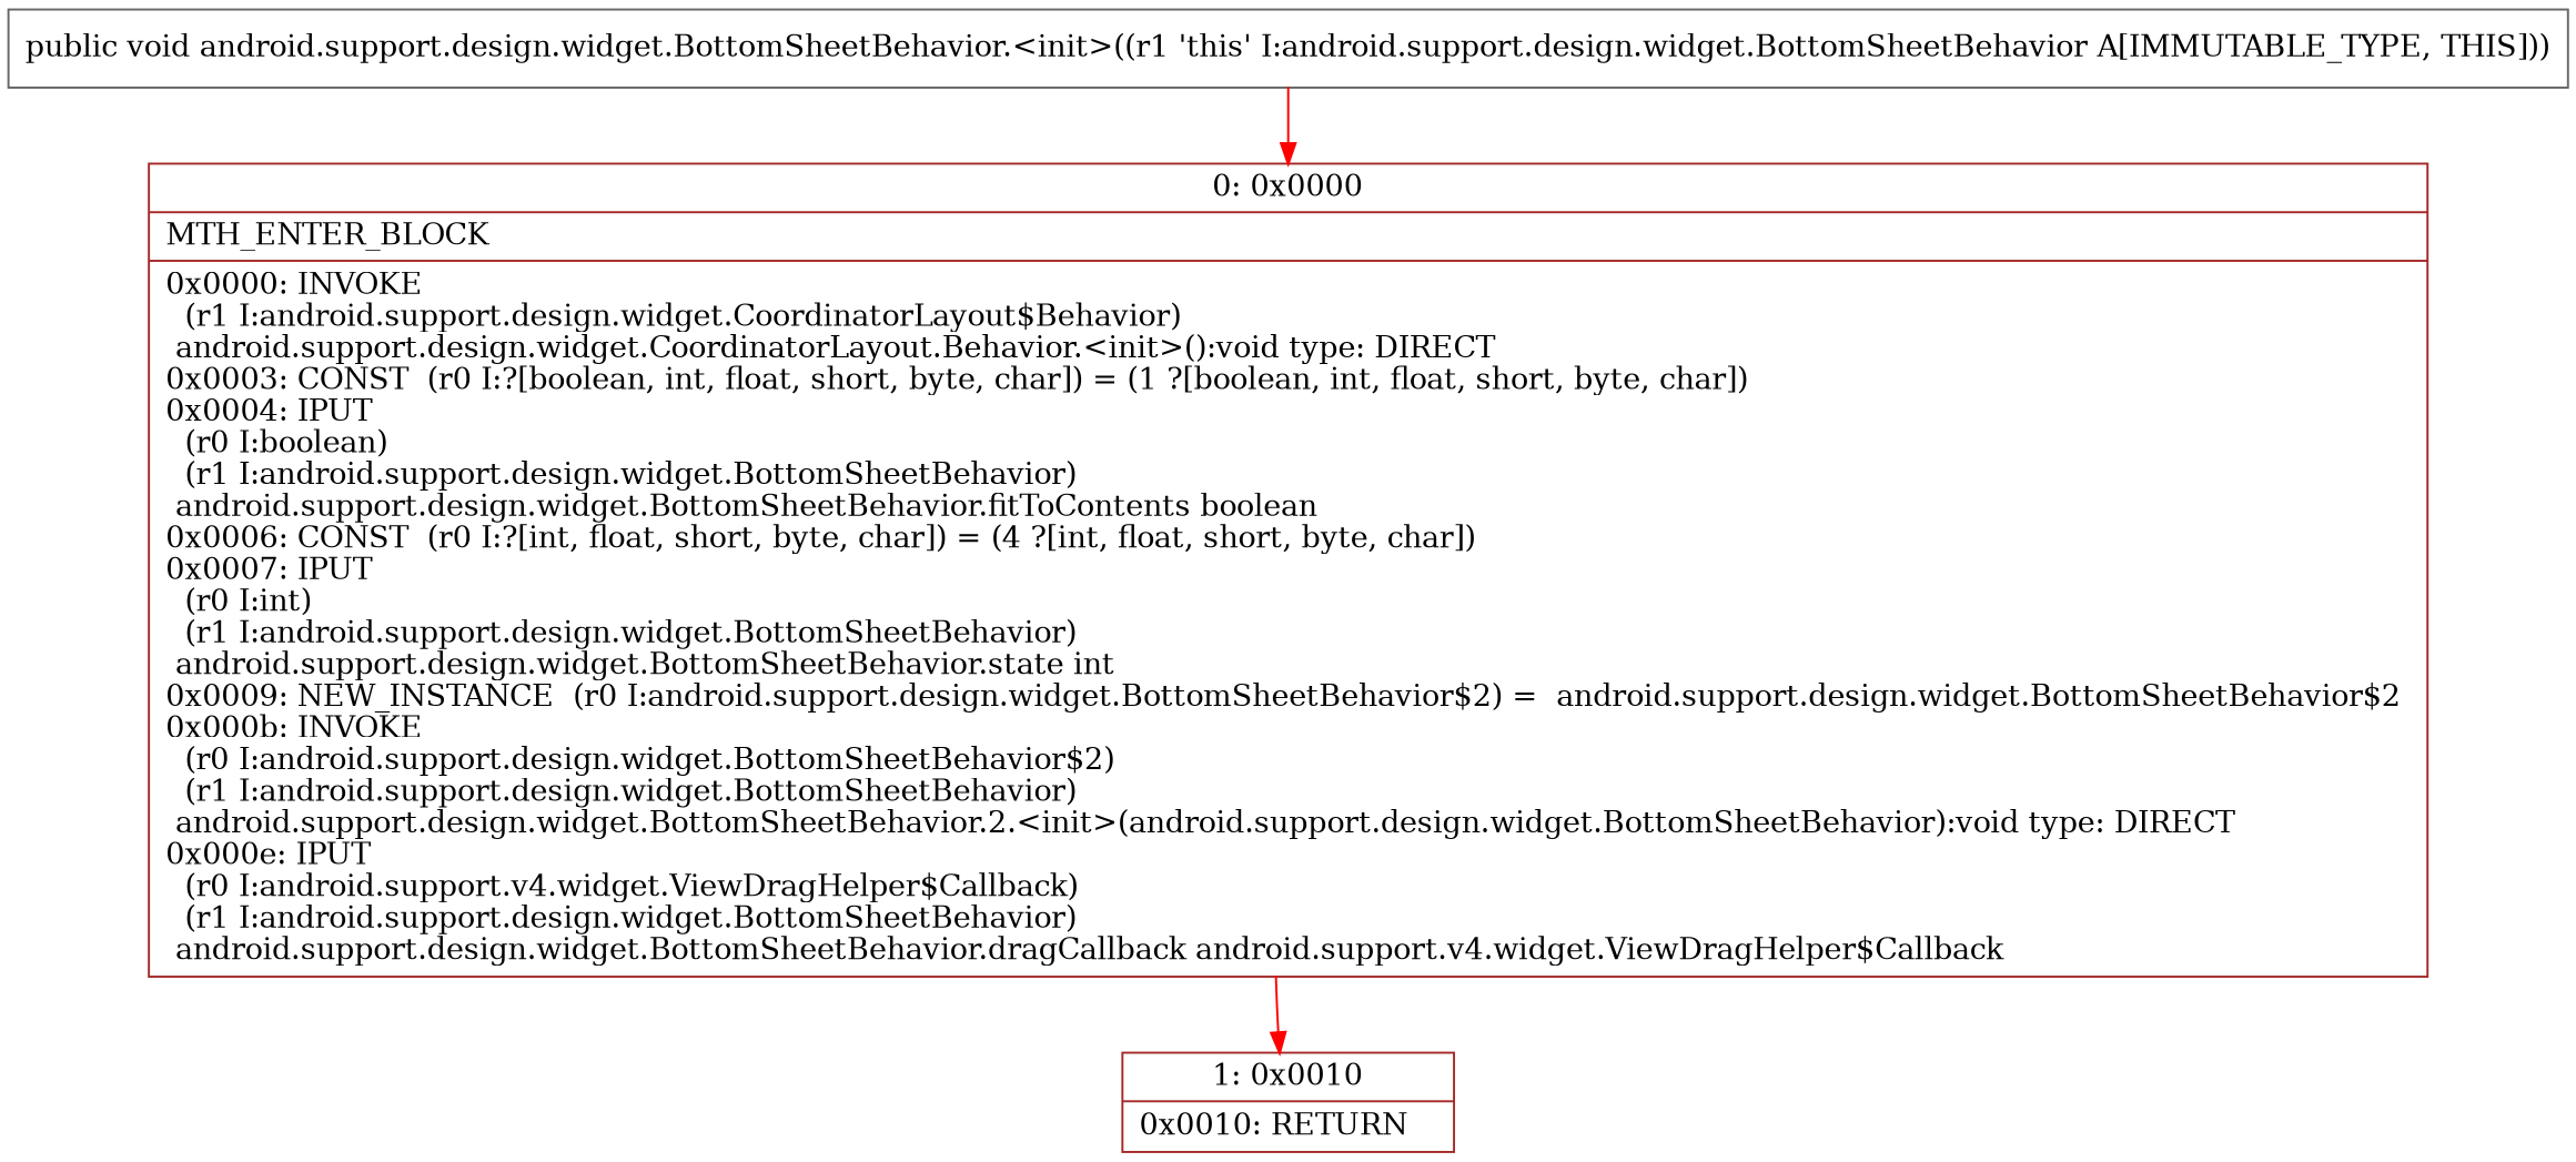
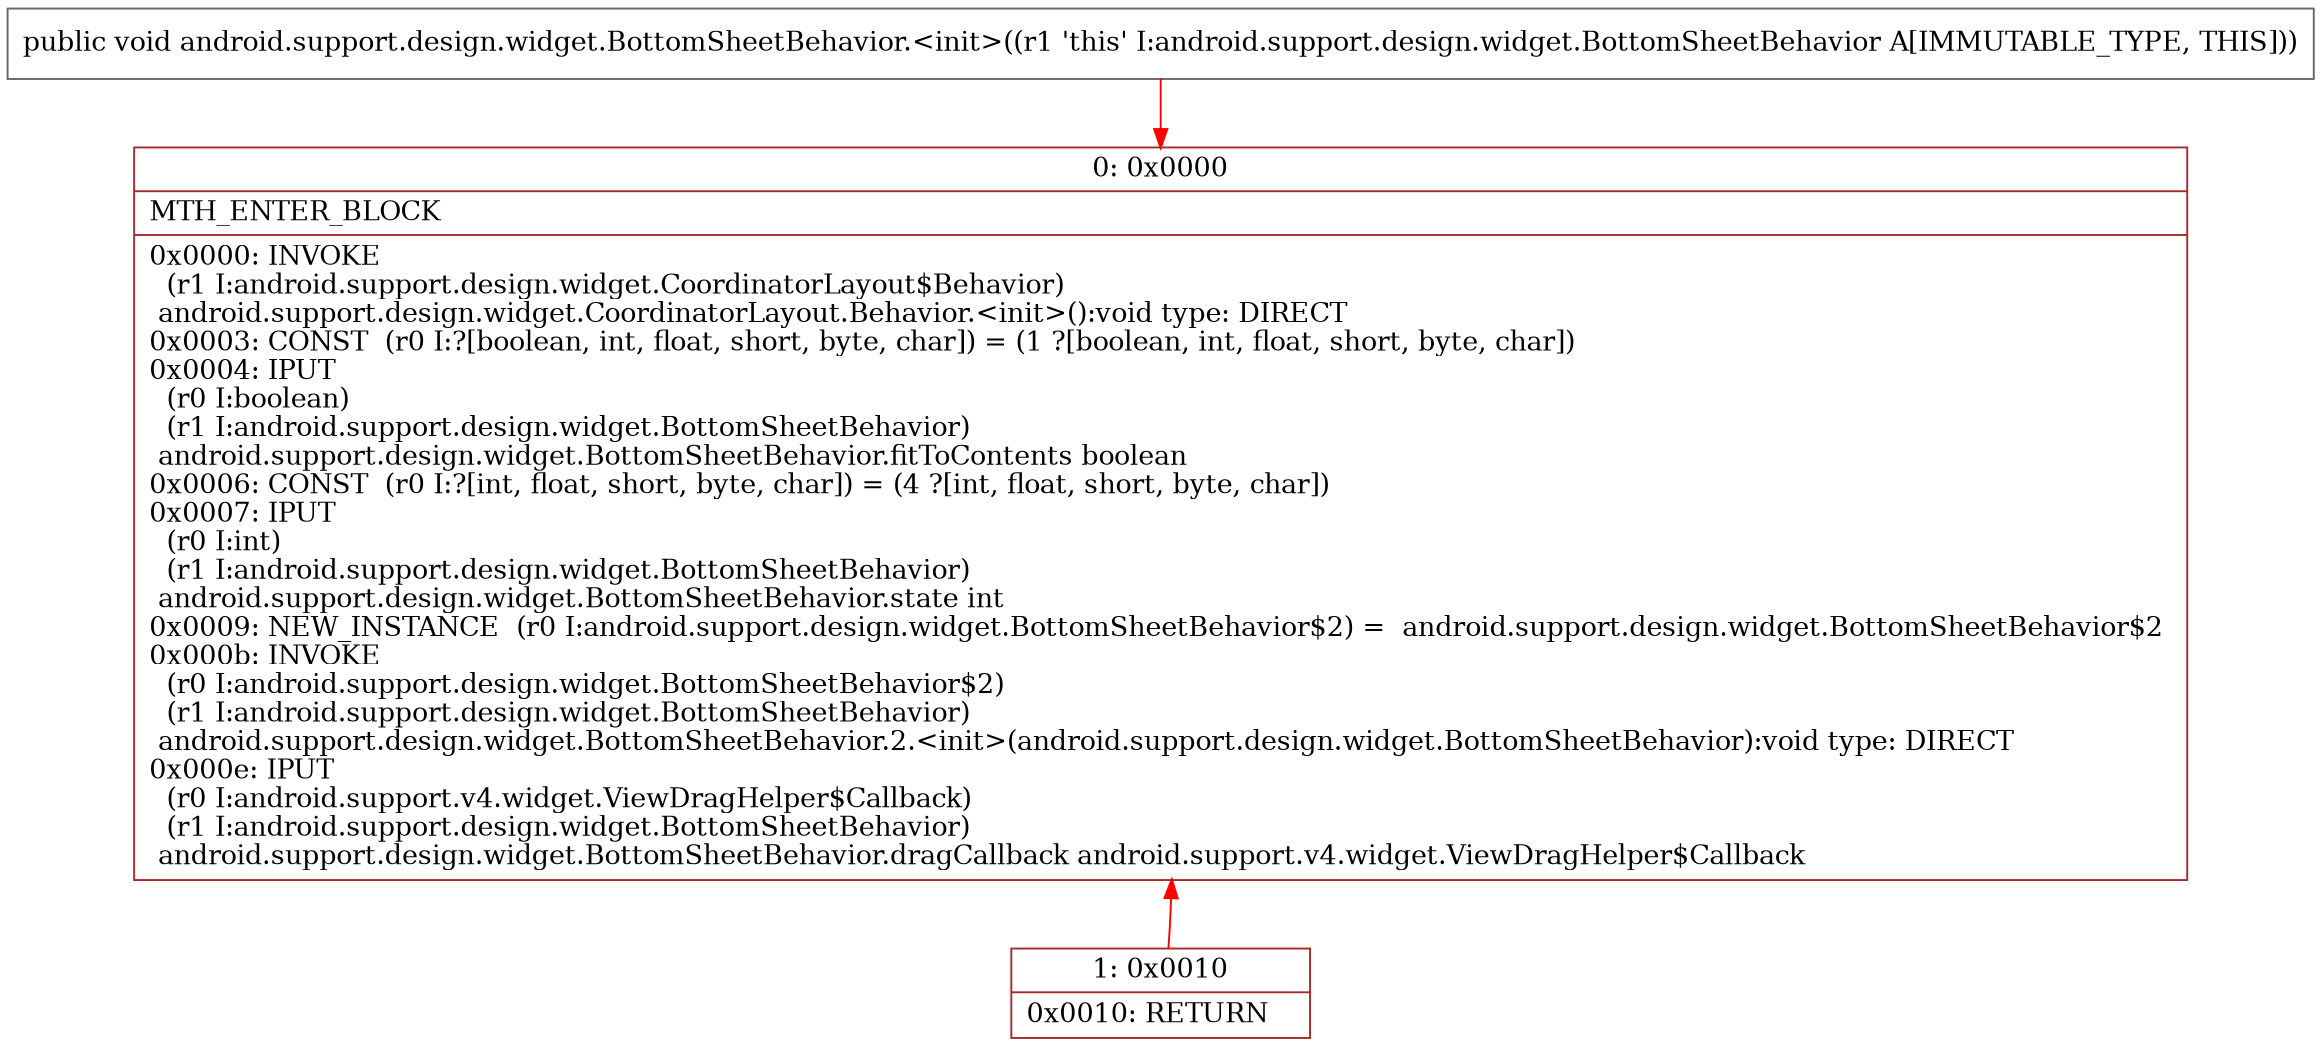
  digraph {
    node [shape=record color=brown]
    edge [color=red]
    n1 [label="{0\:\ 0x0000|MTH_ENTER_BLOCK\l|0x0000: INVOKE  \l  (r1 I:android.support.design.widget.CoordinatorLayout$Behavior)\l android.support.design.widget.CoordinatorLayout.Behavior.\<init\>():void type: DIRECT \l0x0003: CONST  (r0 I:?[boolean, int, float, short, byte, char]) = (1 ?[boolean, int, float, short, byte, char]) \l0x0004: IPUT  \l  (r0 I:boolean)\l  (r1 I:android.support.design.widget.BottomSheetBehavior)\l android.support.design.widget.BottomSheetBehavior.fitToContents boolean \l0x0006: CONST  (r0 I:?[int, float, short, byte, char]) = (4 ?[int, float, short, byte, char]) \l0x0007: IPUT  \l  (r0 I:int)\l  (r1 I:android.support.design.widget.BottomSheetBehavior)\l android.support.design.widget.BottomSheetBehavior.state int \l0x0009: NEW_INSTANCE  (r0 I:android.support.design.widget.BottomSheetBehavior$2) =  android.support.design.widget.BottomSheetBehavior$2 \l0x000b: INVOKE  \l  (r0 I:android.support.design.widget.BottomSheetBehavior$2)\l  (r1 I:android.support.design.widget.BottomSheetBehavior)\l android.support.design.widget.BottomSheetBehavior.2.\<init\>(android.support.design.widget.BottomSheetBehavior):void type: DIRECT \l0x000e: IPUT  \l  (r0 I:android.support.v4.widget.ViewDragHelper$Callback)\l  (r1 I:android.support.design.widget.BottomSheetBehavior)\l android.support.design.widget.BottomSheetBehavior.dragCallback android.support.v4.widget.ViewDragHelper$Callback \l}"]
    n2 [label="{1\:\ 0x0010|0x0010: RETURN   \l}"]
    n3 [label="{public void android.support.design.widget.BottomSheetBehavior.\<init\>((r1 'this' I:android.support.design.widget.BottomSheetBehavior A[IMMUTABLE_TYPE, THIS])) }" color=gray40]
-   n1 -> n2
+   n2 -> n1
    n3 -> n1
  }
